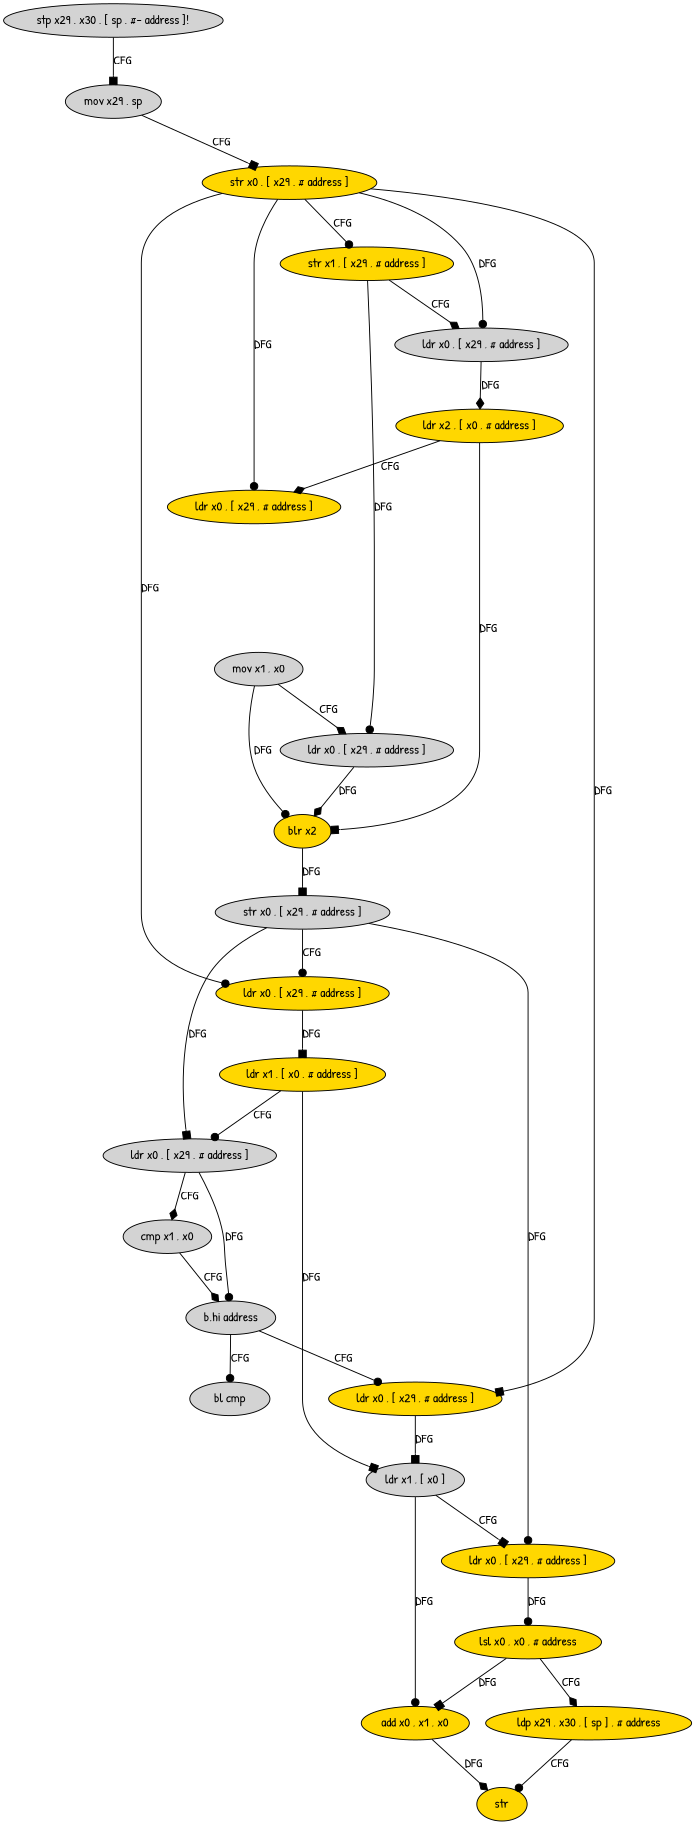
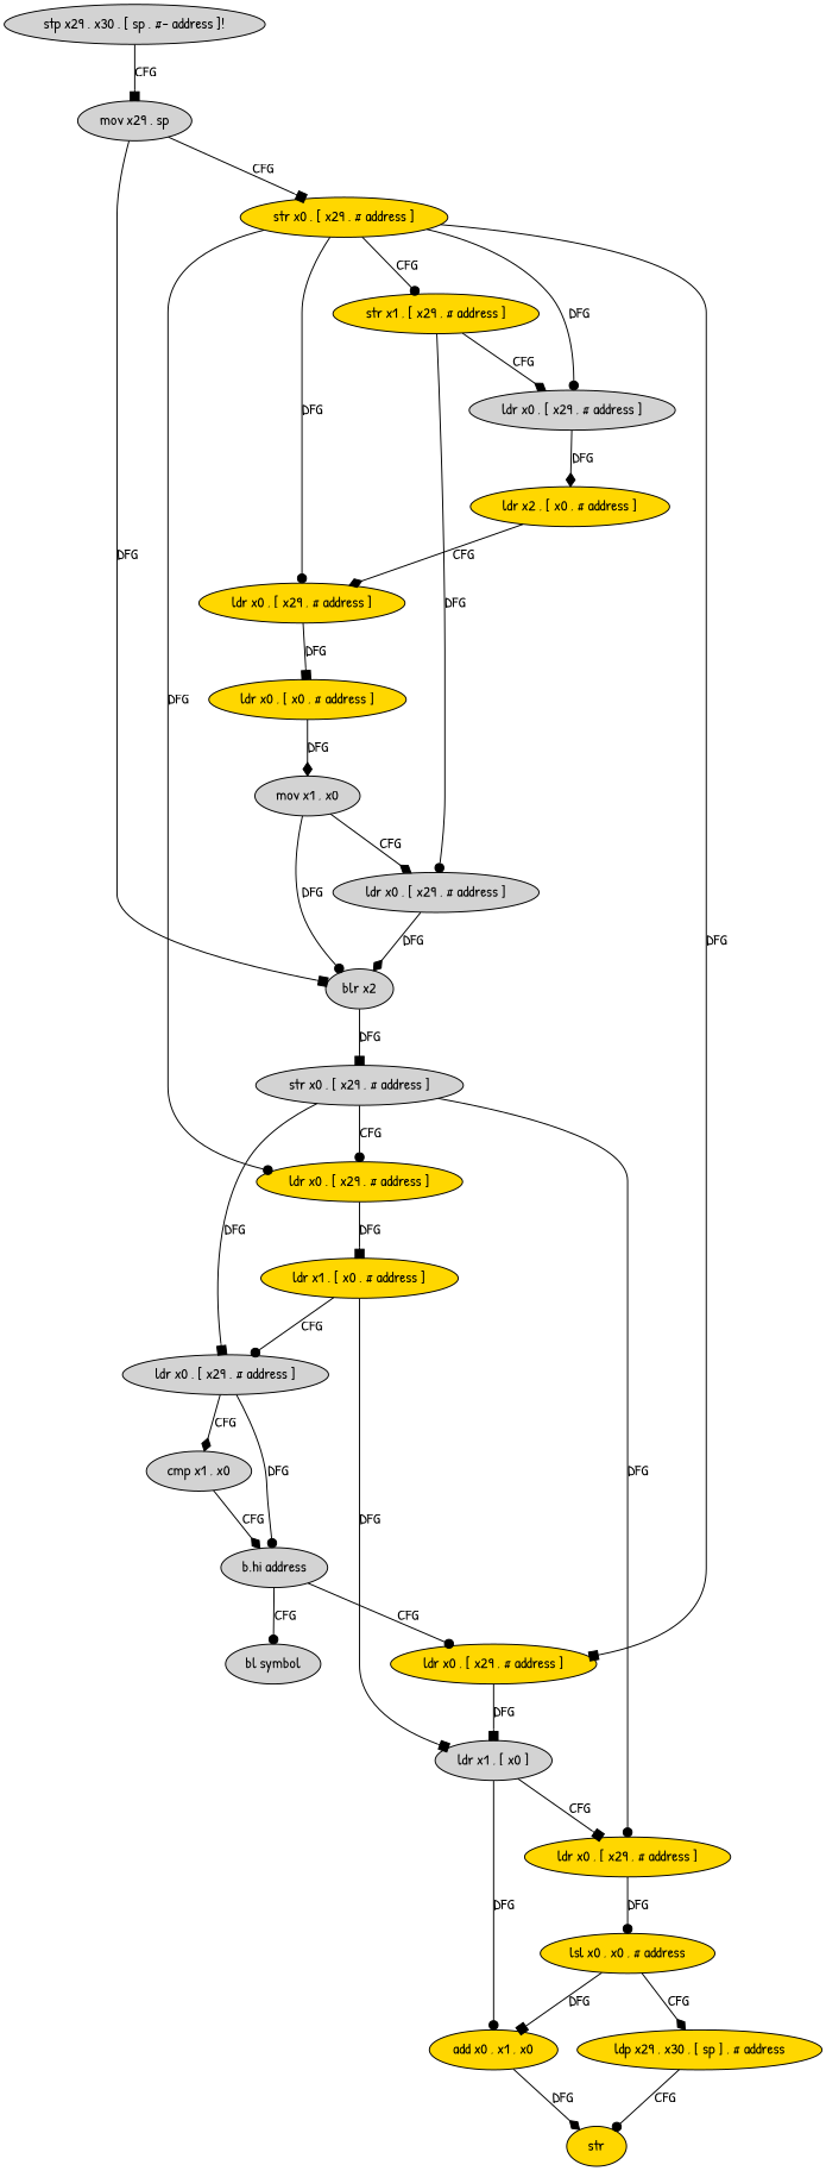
  digraph {
    fontname="Patrick Hand"
    node [fillcolor=gold fontname="Patrick Hand" style=filled]
    edge [arrowhead=dot fontname="Patrick Hand"]
    n1 [fillcolor=lightgrey label="stp x29 , x30 , [ sp , #- address ]!"]
    n2 [fillcolor=lightgrey label="mov x29 , sp"]
    n3 [label="str x0 , [ x29 , # address ]"]
    n4 [label="str x1 , [ x29 , # address ]"]
    n5 [fillcolor=lightgrey label="ldr x0 , [ x29 , # address ]"]
    n6 [label="ldr x0 , [ x29 , # address ]"]
    n7 [label="ldr x0 , [ x29 , # address ]"]
    n8 [label="ldr x0 , [ x29 , # address ]"]
    n9 [fillcolor=lightgrey label="ldr x0 , [ x29 , # address ]"]
    n10 [label="ldr x2 , [ x0 , # address ]"]
+   n11 [label="ldr x0 , [ x0 , # address ]"]
    n12 [label="ldr x1 , [ x0 , # address ]"]
    n13 [fillcolor=lightgrey label="ldr x1 , [ x0 ]"]
-   n14 [label="blr x2"]
+   n14 [fillcolor=lightgrey label="blr x2"]
    n15 [fillcolor=lightgrey label="str x0 , [ x29 , # address ]"]
    n16 [fillcolor=lightgrey label="mov x1 , x0"]
    n17 [fillcolor=lightgrey label="ldr x0 , [ x29 , # address ]"]
    n18 [label="ldr x0 , [ x29 , # address ]"]
    n19 [fillcolor=lightgrey label="b.hi address"]
    n20 [fillcolor=lightgrey label="cmp x1 , x0"]
    n21 [label="lsl x0 , x0 , # address"]
-   n22 [fillcolor=lightgrey label="bl cmp"]
+   n22 [fillcolor=lightgrey label="bl symbol"]
    n23 [label="add x0 , x1 , x0"]
    n24 [label=str]
    n25 [label="ldp x29 , x30 , [ sp ] , # address"]
    n1 -> n2 [arrowhead=box label=CFG]
    n2 -> n3 [arrowhead=box label=CFG]
    n3 -> n4 [label=CFG]
    n3 -> n5 [label=DFG]
    n3 -> n6 [label=DFG]
    n3 -> n7 [label=DFG]
    n3 -> n8 [arrowhead=box label=DFG]
    n4 -> n5 [arrowhead=diamond label=CFG]
    n4 -> n9 [label=DFG]
    n5 -> n10 [arrowhead=diamond label=DFG]
+   n6 -> n11 [arrowhead=box label=DFG]
    n7 -> n12 [arrowhead=box label=DFG]
    n8 -> n13 [arrowhead=box label=DFG]
    n9 -> n14 [arrowhead=diamond label=DFG]
    n10 -> n6 [arrowhead=diamond label=CFG]
-   n10 -> n14 [arrowhead=box label=DFG]
+   n2 -> n14 [arrowhead=box label=DFG]
+   n11 -> n16 [arrowhead=diamond label=DFG]
    n12 -> n13 [arrowhead=box label=DFG]
    n12 -> n17 [label=CFG]
    n13 -> n18 [arrowhead=box label=CFG]
    n13 -> n23 [label=DFG]
    n14 -> n15 [arrowhead=box label=DFG]
    n15 -> n7 [label=CFG]
    n15 -> n17 [arrowhead=box label=DFG]
    n15 -> n18 [label=DFG]
    n16 -> n9 [arrowhead=diamond label=CFG]
    n16 -> n14 [label=DFG]
    n17 -> n19 [label=DFG]
    n17 -> n20 [arrowhead=diamond label=CFG]
    n18 -> n21 [label=DFG]
    n19 -> n8 [label=CFG]
    n19 -> n22 [label=CFG]
    n20 -> n19 [arrowhead=diamond label=CFG]
    n21 -> n23 [arrowhead=box label=DFG]
    n21 -> n25 [arrowhead=diamond label=CFG]
    n23 -> n24 [arrowhead=diamond label=DFG]
    n25 -> n24 [label=CFG]
  }
